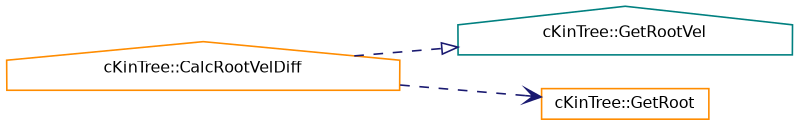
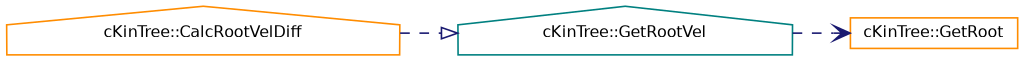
  digraph {
    rankdir=LR
    node [color=darkorange fillcolor=white fontname=Helvetica fontsize=10 shape=house style=filled]
    edge [color=midnightblue fontname=Helvetica fontsize=10 labelfontname=Helvetica labelfontsize=10 style=dashed]
    n1 [height=0.2 label="cKinTree::CalcRootVelDiff" width=0.4]
    n2 [color=teal height=0.2 label="cKinTree::GetRootVel" width=0.4]
    n3 [height=0.2 label="cKinTree::GetRoot" shape=box width=0.4]
    n1 -> n2 [arrowhead=onormal]
-   n1 -> n3 [arrowhead=vee]
+   n2 -> n3 [arrowhead=vee]
  }
